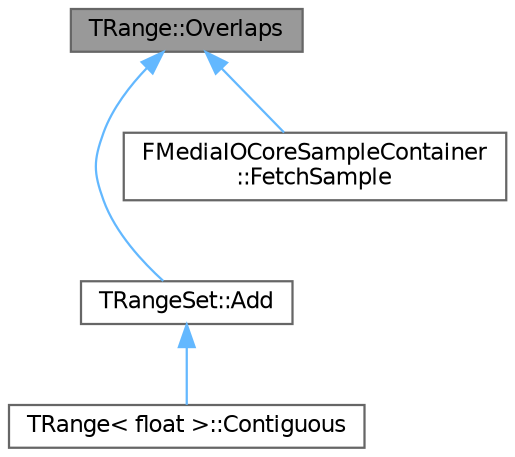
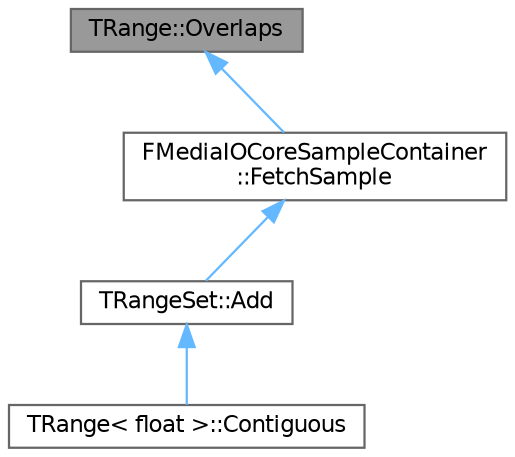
  digraph {
    rankdir=TB
    node [color=grey40 fillcolor=white fontname=Helvetica fontsize=10 shape=box style=filled]
    edge [color=steelblue1 dir=back fontname=Helvetica fontsize=10 labelfontname=Helvetica labelfontsize=10 style=solid]
    n1 [color=gray40 fillcolor=grey60 fontcolor=black height=0.2 label="TRange::Overlaps" width=0.4]
    n2 [height=0.2 label="TRangeSet::Add" width=0.4]
    n3 [height=0.2 label="FMediaIOCoreSampleContainer\l::FetchSample" width=0.4]
    n4 [height=0.2 label="TRange\< float \>::Contiguous" width=0.4]
-   n1 -> n2
+   n3 -> n2
    n1 -> n3
    n2 -> n4
  }
